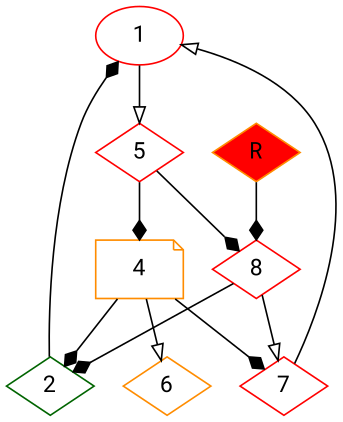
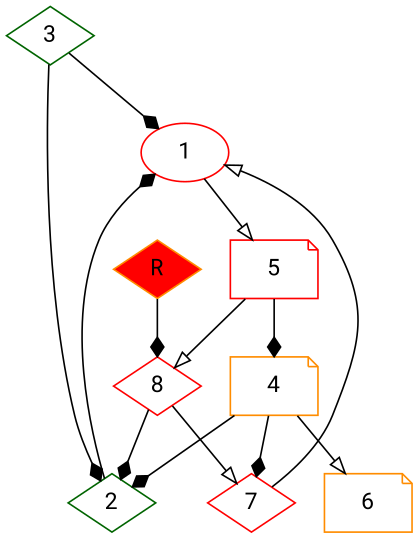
  digraph {
    fontname="Roboto Mono"
    node [color=red fontname="Roboto Mono" shape=diamond]
    edge [arrowhead=diamond fontname="Roboto Mono"]
    1 [shape=ellipse]
-   5
+   5 [shape=note]
    4 [color=darkorange shape=note]
    8
    2 [color=darkgreen]
-   6 [color=darkorange]
+   3 [color=darkgreen]
+   6 [color=darkorange shape=note]
    7
    R [color=darkorange fillcolor="#ff0000" style=filled]
    1 -> 5 [arrowhead=onormal]
    5 -> 4
-   5 -> 8
+   5 -> 8 [arrowhead=onormal]
    4 -> 2
    4 -> 6 [arrowhead=onormal]
    4 -> 7
    8 -> 2
    8 -> 7 [arrowhead=onormal]
    2 -> 1
+   3 -> 1
+   3 -> 2
    7 -> 1 [arrowhead=onormal]
    R -> 8
  }
